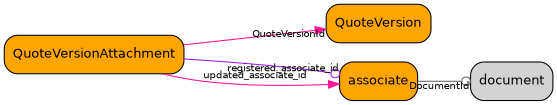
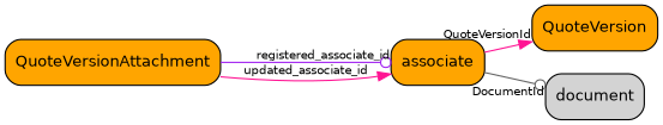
  digraph {
    rankdir=LR
    node [fillcolor=orange fontname=Helvetica fontsize=12 shape=box style="rounded, filled,filled"]
    edge [arrowhead=normal color=deeppink fontname=Helvetica fontsize=9]
    QuoteVersionAttachment
    QuoteVersion
    associate
    document [fillcolor=lightgrey]
-   QuoteVersionAttachment -> QuoteVersion [headlabel=QuoteVersionId]
+   associate -> QuoteVersion [headlabel=QuoteVersionId]
    QuoteVersionAttachment -> associate [arrowhead=odot color=purple headlabel=registered_associate_id]
    QuoteVersionAttachment -> associate [label=updated_associate_id]
    associate -> document [arrowhead=odot color=gray40 headlabel=DocumentId]
  }
